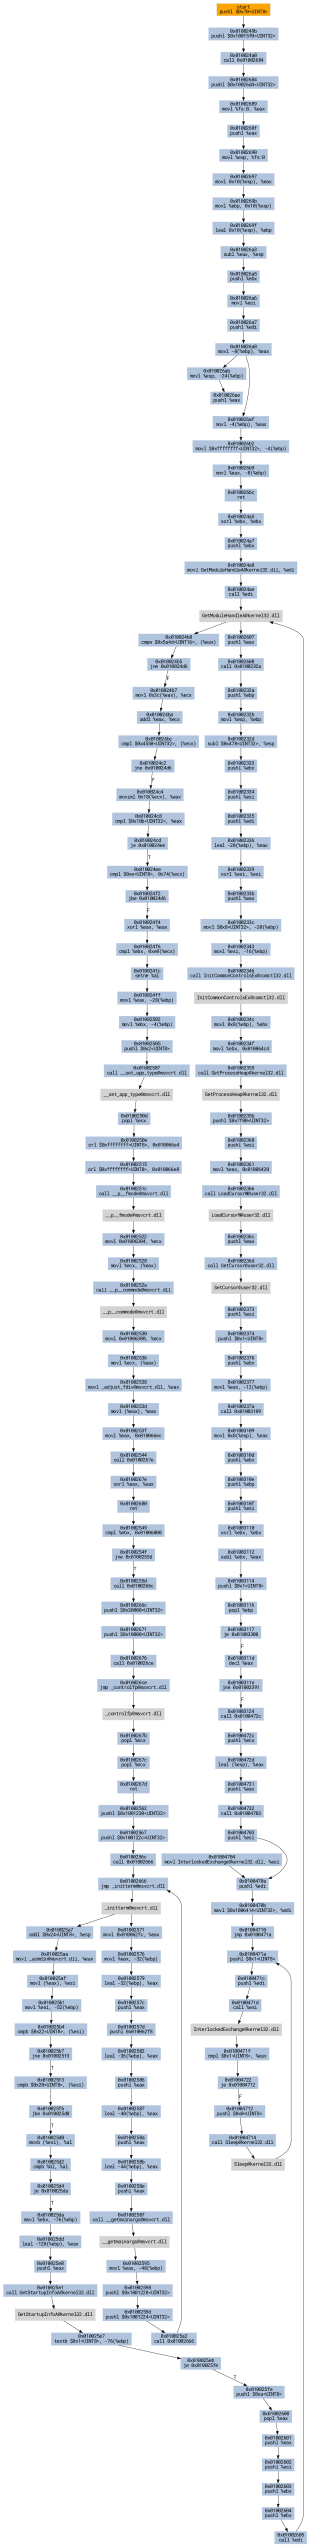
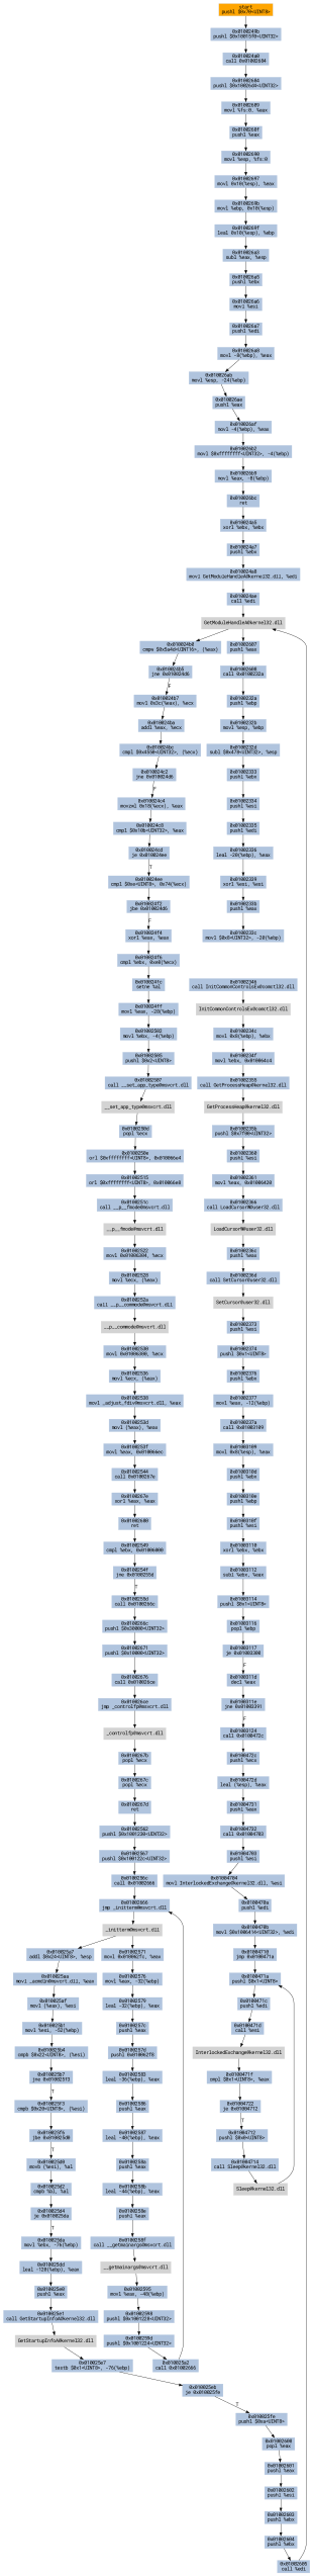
  digraph {
    fontname="Roboto Mono"
    node [color=lightsteelblue fillcolor=lightsteelblue fontname="Roboto Mono" shape=rectangle style=filled]
    edge [color="#000000" fontname="Roboto Mono"]
    n1 [color=lightgrey fillcolor=orange label="start\npushl $0x70<UINT8>"]
    n2 [label="0x0100249b\npushl $0x10015f0<UINT32>"]
    n3 [label="0x010024a0\ncall 0x01002684"]
    n4 [label="0x01002684\npushl $0x10026d4<UINT32>"]
    n5 [label="0x01002689\nmovl %fs:0, %eax"]
    n6 [label="0x0100268f\npushl %eax"]
    n7 [label="0x01002690\nmovl %esp, %fs:0"]
    n8 [label="0x01002697\nmovl 0x10(%esp), %eax"]
    n9 [label="0x0100269b\nmovl %ebp, 0x10(%esp)"]
    n10 [label="0x0100269f\nleal 0x10(%esp), %ebp"]
    n11 [label="0x010026a3\nsubl %eax, %esp"]
    n12 [label="0x010026a5\npushl %ebx"]
    n13 [label="0x010026a6\nmovl %esi"]
    n14 [label="0x010026a7\npushl %edi"]
    n15 [label="0x010026a8\nmovl -8(%ebp), %eax"]
    n16 [label="0x010026ab\nmovl %esp, -24(%ebp)"]
    n17 [label="0x010026ae\npushl %eax"]
    n18 [label="0x010026af\nmovl -4(%ebp), %eax"]
    n19 [label="0x010026b2\nmovl $0xffffffff<UINT32>, -4(%ebp)"]
    n20 [label="0x010026b9\nmovl %eax, -8(%ebp)"]
    n21 [label="0x010026bc\nret"]
    n22 [label="0x010024a5\nxorl %ebx, %ebx"]
    n23 [label="0x010024a7\npushl %ebx"]
    n24 [label="0x010024a8\nmovl GetModuleHandleA@kernel32.dll, %edi"]
    n25 [label="0x010024ae\ncall %edi"]
    n26 [color=lightgrey fillcolor=lightgrey label="GetModuleHandleA@kernel32.dll"]
    n27 [label="0x010024b0\ncmpw $0x5a4d<UINT16>, (%eax)"]
    n28 [label="0x01002607\npushl %eax"]
    n29 [label="0x010024b5\njne 0x010024d6"]
    n30 [label="0x01002608\ncall 0x0100232a"]
    n31 [label="0x010024b7\nmovl 0x3c(%eax), %ecx"]
    n32 [label="0x010024ba\naddl %eax, %ecx"]
    n33 [label="0x010024bc\ncmpl $0x4550<UINT32>, (%ecx)"]
    n34 [label="0x010024c2\njne 0x010024d6"]
    n35 [label="0x010024c4\nmovzwl 0x18(%ecx), %eax"]
    n36 [label="0x010024c8\ncmpl $0x10b<UINT32>, %eax"]
    n37 [label="0x010024cd\nje 0x010024ee"]
    n38 [label="0x010024ee\ncmpl $0xe<UINT8>, 0x74(%ecx)"]
    n39 [label="0x010024f2\njbe 0x010024d6"]
    n40 [label="0x010024f4\nxorl %eax, %eax"]
    n41 [label="0x010024f6\ncmpl %ebx, 0xe8(%ecx)"]
    n42 [label="0x010024fc\nsetne %al"]
    n43 [label="0x010024ff\nmovl %eax, -28(%ebp)"]
    n44 [label="0x01002502\nmovl %ebx, -4(%ebp)"]
    n45 [label="0x01002505\npushl $0x2<UINT8>"]
    n46 [label="0x01002507\ncall __set_app_type@msvcrt.dll"]
    n47 [color=lightgrey fillcolor=lightgrey label="__set_app_type@msvcrt.dll"]
    n48 [label="0x0100250d\npopl %ecx"]
    n49 [label="0x0100250e\norl $0xffffffff<UINT8>, 0x010066e4"]
    n50 [label="0x01002515\norl $0xffffffff<UINT8>, 0x010066e8"]
    n51 [label="0x0100251c\ncall __p__fmode@msvcrt.dll"]
    n52 [color=lightgrey fillcolor=lightgrey label="__p__fmode@msvcrt.dll"]
    n53 [label="0x01002522\nmovl 0x01006304, %ecx"]
    n54 [label="0x01002528\nmovl %ecx, (%eax)"]
    n55 [label="0x0100252a\ncall __p__commode@msvcrt.dll"]
    n56 [color=lightgrey fillcolor=lightgrey label="__p__commode@msvcrt.dll"]
    n57 [label="0x01002530\nmovl 0x01006300, %ecx"]
    n58 [label="0x01002536\nmovl %ecx, (%eax)"]
    n59 [label="0x01002538\nmovl _adjust_fdiv@msvcrt.dll, %eax"]
    n60 [label="0x0100253d\nmovl (%eax), %eax"]
    n61 [label="0x0100253f\nmovl %eax, 0x010066ec"]
    n62 [label="0x01002544\ncall 0x0100267e"]
    n63 [label="0x0100267e\nxorl %eax, %eax"]
    n64 [label="0x01002680\nret"]
    n65 [label="0x01002549\ncmpl %ebx, 0x01006000"]
    n66 [label="0x0100254f\njne 0x0100255d"]
    n67 [label="0x0100255d\ncall 0x0100266c"]
    n68 [label="0x0100266c\npushl $0x30000<UINT32>"]
    n69 [label="0x01002671\npushl $0x10000<UINT32>"]
    n70 [label="0x01002676\ncall 0x010026ce"]
    n71 [label="0x010026ce\njmp _controlfp@msvcrt.dll"]
    n72 [color=lightgrey fillcolor=lightgrey label="_controlfp@msvcrt.dll"]
    n73 [label="0x0100267b\npopl %ecx"]
    n74 [label="0x0100267c\npopl %ecx"]
    n75 [label="0x0100267d\nret"]
    n76 [label="0x01002562\npushl $0x1001230<UINT32>"]
    n77 [label="0x01002567\npushl $0x100122c<UINT32>"]
    n78 [label="0x0100256c\ncall 0x01002666"]
    n79 [label="0x01002666\njmp _initterm@msvcrt.dll"]
    n80 [color=lightgrey fillcolor=lightgrey label="_initterm@msvcrt.dll"]
    n81 [label="0x01002571\nmovl 0x010062fc, %eax"]
    n82 [label="0x010025a7\naddl $0x24<UINT8>, %esp"]
    n83 [label="0x01002576\nmovl %eax, -32(%ebp)"]
    n84 [label="0x010025aa\nmovl _acmdln@msvcrt.dll, %eax"]
    n85 [label="0x01002579\nleal -32(%ebp), %eax"]
    n86 [label="0x0100257c\npushl %eax"]
    n87 [label="0x0100257d\npushl 0x010062f8"]
    n88 [label="0x01002583\nleal -36(%ebp), %eax"]
    n89 [label="0x01002586\npushl %eax"]
    n90 [label="0x01002587\nleal -40(%ebp), %eax"]
    n91 [label="0x0100258a\npushl %eax"]
    n92 [label="0x0100258b\nleal -44(%ebp), %eax"]
    n93 [label="0x0100258e\npushl %eax"]
    n94 [label="0x0100258f\ncall __getmainargs@msvcrt.dll"]
    n95 [color=lightgrey fillcolor=lightgrey label="__getmainargs@msvcrt.dll"]
    n96 [label="0x01002595\nmovl %eax, -48(%ebp)"]
    n97 [label="0x01002598\npushl $0x1001228<UINT32>"]
    n98 [label="0x0100259d\npushl $0x1001224<UINT32>"]
    n99 [label="0x010025a2\ncall 0x01002666"]
    n100 [label="0x010025af\nmovl (%eax), %esi"]
    n101 [label="0x010025b1\nmovl %esi, -52(%ebp)"]
    n102 [label="0x010025b4\ncmpb $0x22<UINT8>, (%esi)"]
    n103 [label="0x010025b7\njne 0x010025f3"]
    n104 [label="0x010025f3\ncmpb $0x20<UINT8>, (%esi)"]
    n105 [label="0x010025f6\njbe 0x010025d0"]
    n106 [label="0x010025d0\nmovb (%esi), %al"]
    n107 [label="0x010025d2\ncmpb %bl, %al"]
    n108 [label="0x010025d4\nje 0x010025da"]
    n109 [label="0x010025da\nmovl %ebx, -76(%ebp)"]
    n110 [label="0x010025dd\nleal -120(%ebp), %eax"]
    n111 [label="0x010025e0\npushl %eax"]
    n112 [label="0x010025e1\ncall GetStartupInfoA@kernel32.dll"]
    n113 [color=lightgrey fillcolor=lightgrey label="GetStartupInfoA@kernel32.dll"]
    n114 [label="0x010025e7\ntestb $0x1<UINT8>, -76(%ebp)"]
    n115 [label="0x010025eb\nje 0x010025fe"]
    n116 [label="0x010025fe\npushl $0xa<UINT8>"]
    n117 [label="0x01002600\npopl %eax"]
    n118 [label="0x01002601\npushl %eax"]
    n119 [label="0x01002602\npushl %esi"]
    n120 [label="0x01002603\npushl %ebx"]
    n121 [label="0x01002604\npushl %ebx"]
    n122 [label="0x01002605\ncall %edi"]
    n123 [label="0x0100232a\npushl %ebp"]
    n124 [label="0x0100232b\nmovl %esp, %ebp"]
    n125 [label="0x0100232d\nsubl $0x478<UINT32>, %esp"]
    n126 [label="0x01002333\npushl %ebx"]
    n127 [label="0x01002334\npushl %esi"]
    n128 [label="0x01002335\npushl %edi"]
    n129 [label="0x01002336\nleal -20(%ebp), %eax"]
    n130 [label="0x01002339\nxorl %esi, %esi"]
    n131 [label="0x0100233b\npushl %eax"]
    n132 [label="0x0100233c\nmovl $0x8<UINT32>, -20(%ebp)"]
-   n133 [label="0x01002343\nmovl %esi, -16(%ebp)"]
    n134 [label="0x01002346\ncall InitCommonControlsEx@comctl32.dll"]
    n135 [color=lightgrey fillcolor=lightgrey label="InitCommonControlsEx@comctl32.dll"]
    n136 [label="0x0100234c\nmovl 0x8(%ebp), %ebx"]
    n137 [label="0x0100234f\nmovl %ebx, 0x010064c4"]
    n138 [label="0x01002355\ncall GetProcessHeap@kernel32.dll"]
    n139 [color=lightgrey fillcolor=lightgrey label="GetProcessHeap@kernel32.dll"]
    n140 [label="0x0100235b\npushl $0x7f00<UINT32>"]
    n141 [label="0x01002360\npushl %esi"]
    n142 [label="0x01002361\nmovl %eax, 0x01006420"]
    n143 [label="0x01002366\ncall LoadCursorW@user32.dll"]
    n144 [color=lightgrey fillcolor=lightgrey label="LoadCursorW@user32.dll"]
    n145 [label="0x0100236c\npushl %eax"]
    n146 [label="0x0100236d\ncall SetCursor@user32.dll"]
    n147 [color=lightgrey fillcolor=lightgrey label="SetCursor@user32.dll"]
    n148 [label="0x01002373\npushl %esi"]
    n149 [label="0x01002374\npushl $0x1<UINT8>"]
    n150 [label="0x01002376\npushl %ebx"]
    n151 [label="0x01002377\nmovl %eax, -12(%ebp)"]
    n152 [label="0x0100237a\ncall 0x01003109"]
    n153 [label="0x01003109\nmovl 0x8(%esp), %eax"]
    n154 [label="0x0100310d\npushl %ebx"]
    n155 [label="0x0100310e\npushl %ebp"]
    n156 [label="0x0100310f\npushl %esi"]
    n157 [label="0x01003110\nxorl %ebx, %ebx"]
    n158 [label="0x01003112\nsubl %ebx, %eax"]
    n159 [label="0x01003114\npushl $0x1<UINT8>"]
    n160 [label="0x01003116\npopl %ebp"]
    n161 [label="0x01003117\nje 0x01003300"]
    n162 [label="0x0100311d\ndecl %eax"]
    n163 [label="0x0100311e\njne 0x01003391"]
    n164 [label="0x01003124\ncall 0x0100472c"]
    n165 [label="0x0100472c\npushl %ecx"]
    n166 [label="0x0100472d\nleal (%esp), %eax"]
    n167 [label="0x01004731\npushl %eax"]
    n168 [label="0x01004732\ncall 0x01004703"]
    n169 [label="0x01004703\npushl %esi"]
    n170 [label="0x01004704\nmovl InterlockedExchange@kernel32.dll, %esi"]
    n171 [label="0x0100470a\npushl %edi"]
    n172 [label="0x0100470b\nmovl $0x1006414<UINT32>, %edi"]
    n173 [label="0x01004710\njmp 0x0100471a"]
    n174 [label="0x0100471a\npushl $0x1<UINT8>"]
    n175 [label="0x0100471c\npushl %edi"]
    n176 [label="0x0100471d\ncall %esi"]
    n177 [color=lightgrey fillcolor=lightgrey label="InterlockedExchange@kernel32.dll"]
    n178 [label="0x0100471f\ncmpl $0x1<UINT8>, %eax"]
    n179 [label="0x01004722\nje 0x01004712"]
    n180 [label="0x01004712\npushl $0x0<UINT8>"]
    n181 [label="0x01004714\ncall Sleep@kernel32.dll"]
    n182 [color=lightgrey fillcolor=lightgrey label="Sleep@kernel32.dll"]
    n1 -> n2
    n2 -> n3
    n3 -> n4
    n4 -> n5
    n5 -> n6
    n6 -> n7
    n7 -> n8
    n8 -> n9
    n9 -> n10
    n10 -> n11
    n11 -> n12
    n12 -> n13
    n13 -> n14
    n14 -> n15
    n15 -> n16
    n16 -> n17
-   n15 -> n18
+   n17 -> n18
    n18 -> n19
    n19 -> n20
    n20 -> n21
    n21 -> n22
    n22 -> n23
    n23 -> n24
    n24 -> n25
    n25 -> n26
    n26 -> n27
    n26 -> n28
    n27 -> n29
    n28 -> n30
    n29 -> n31 [label=F]
    n30 -> n123
    n31 -> n32
    n32 -> n33
    n33 -> n34
    n34 -> n35 [label=F]
    n35 -> n36
    n36 -> n37
    n37 -> n38 [label=T]
    n38 -> n39
    n39 -> n40 [label=F]
    n40 -> n41
    n41 -> n42
    n42 -> n43
    n43 -> n44
    n44 -> n45
    n45 -> n46
    n46 -> n47
    n47 -> n48
    n48 -> n49
    n49 -> n50
    n50 -> n51
    n51 -> n52
    n52 -> n53
    n53 -> n54
    n54 -> n55
    n55 -> n56
    n56 -> n57
    n57 -> n58
    n58 -> n59
    n59 -> n60
    n60 -> n61
    n61 -> n62
    n62 -> n63
    n63 -> n64
    n64 -> n65
    n65 -> n66
    n66 -> n67 [label=T]
    n67 -> n68
    n68 -> n69
    n69 -> n70
    n70 -> n71
    n71 -> n72
    n72 -> n73
    n73 -> n74
    n74 -> n75
    n75 -> n76
    n76 -> n77
    n77 -> n78
    n78 -> n79
    n79 -> n80
    n80 -> n81
    n80 -> n82
    n81 -> n83
    n82 -> n84
    n83 -> n85
    n84 -> n100
    n85 -> n86
    n86 -> n87
    n87 -> n88
    n88 -> n89
    n89 -> n90
    n90 -> n91
    n91 -> n92
    n92 -> n93
    n93 -> n94
    n94 -> n95
    n95 -> n96
    n96 -> n97
    n97 -> n98
    n98 -> n99
    n99 -> n79
    n100 -> n101
    n101 -> n102
    n102 -> n103
    n103 -> n104 [label=T]
    n104 -> n105
    n105 -> n106 [label=T]
    n106 -> n107
    n107 -> n108
    n108 -> n109 [label=T]
    n109 -> n110
    n110 -> n111
    n111 -> n112
    n112 -> n113
    n113 -> n114
    n114 -> n115
    n115 -> n116 [label=T]
    n116 -> n117
    n117 -> n118
    n118 -> n119
    n119 -> n120
    n120 -> n121
    n121 -> n122
    n122 -> n26
    n123 -> n124
    n124 -> n125
    n125 -> n126
    n126 -> n127
    n127 -> n128
    n128 -> n129
    n129 -> n130
    n130 -> n131
    n131 -> n132
-   n132 -> n133
-   n133 -> n134
    n134 -> n135
    n135 -> n136
    n136 -> n137
    n137 -> n138
    n138 -> n139
    n139 -> n140
    n140 -> n141
    n141 -> n142
    n142 -> n143
    n143 -> n144
    n144 -> n145
    n145 -> n146
    n146 -> n147
    n147 -> n148
    n148 -> n149
    n149 -> n150
    n150 -> n151
    n151 -> n152
    n152 -> n153
    n153 -> n154
    n154 -> n155
    n155 -> n156
    n156 -> n157
+   n157 -> n158
    n158 -> n159
    n159 -> n160
    n160 -> n161
    n161 -> n162 [label=F]
    n162 -> n163
    n163 -> n164 [label=F]
    n164 -> n165
    n165 -> n166
    n166 -> n167
    n167 -> n168
    n168 -> n169
-   n169 -> n171
+   n169 -> n170
    n170 -> n171
    n171 -> n172
    n172 -> n173
    n173 -> n174
    n174 -> n175
    n175 -> n176
    n176 -> n177
    n177 -> n178
    n178 -> n179
-   n179 -> n180 [label=F]
+   n179 -> n180 [label=T]
    n180 -> n181
    n181 -> n182
    n182 -> n174
  }
